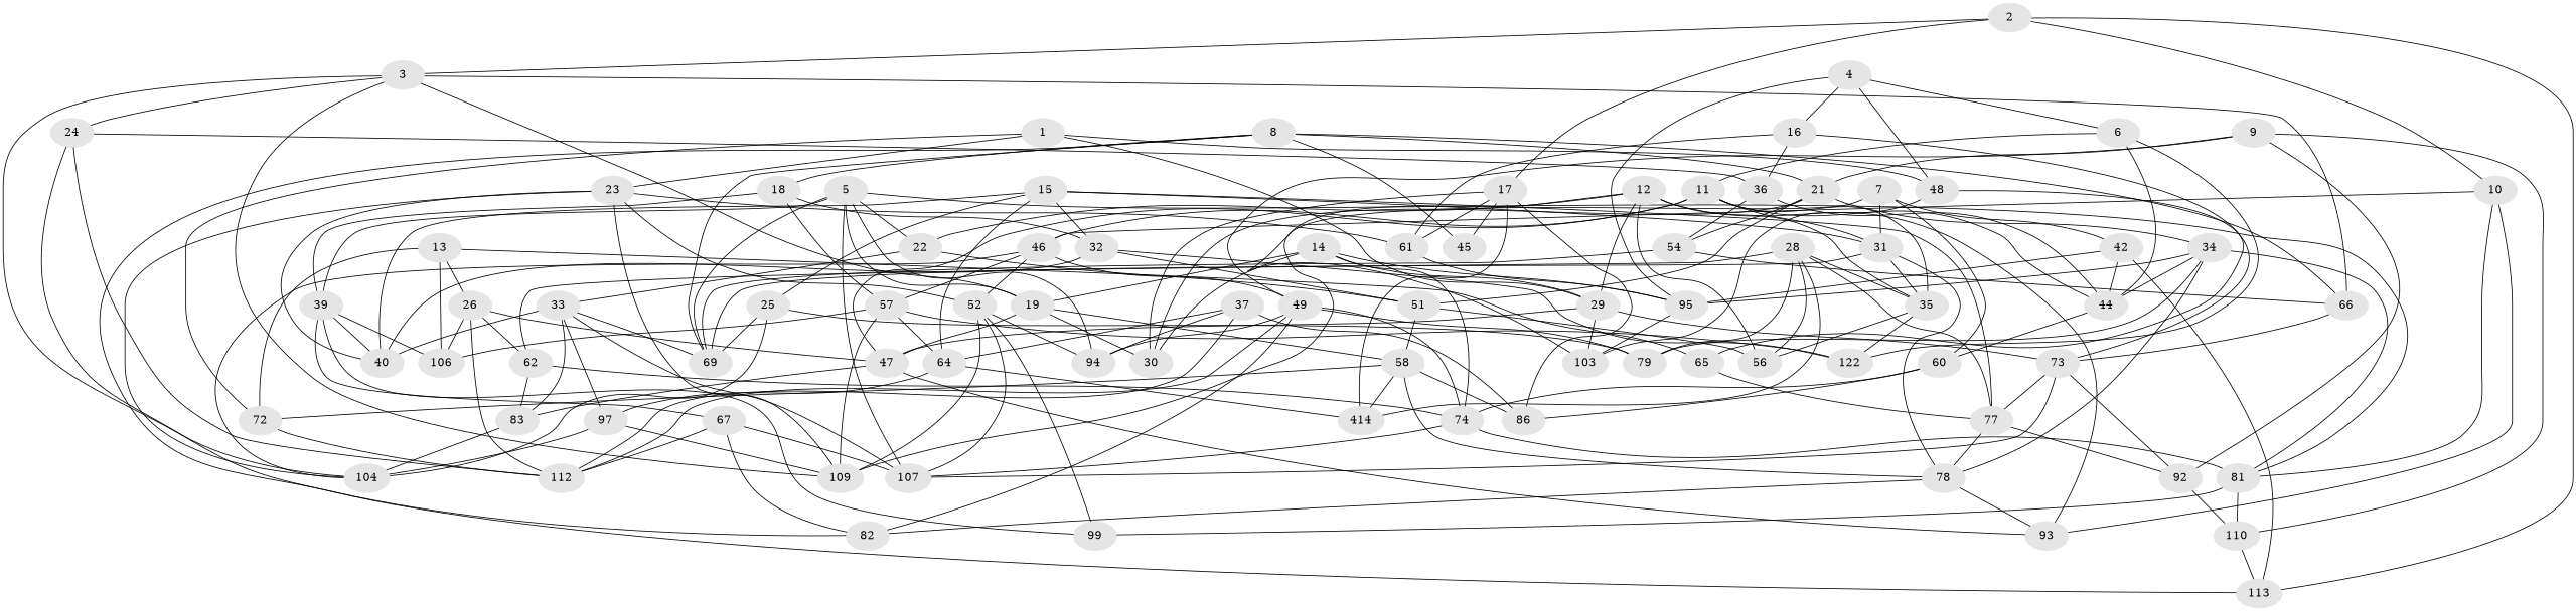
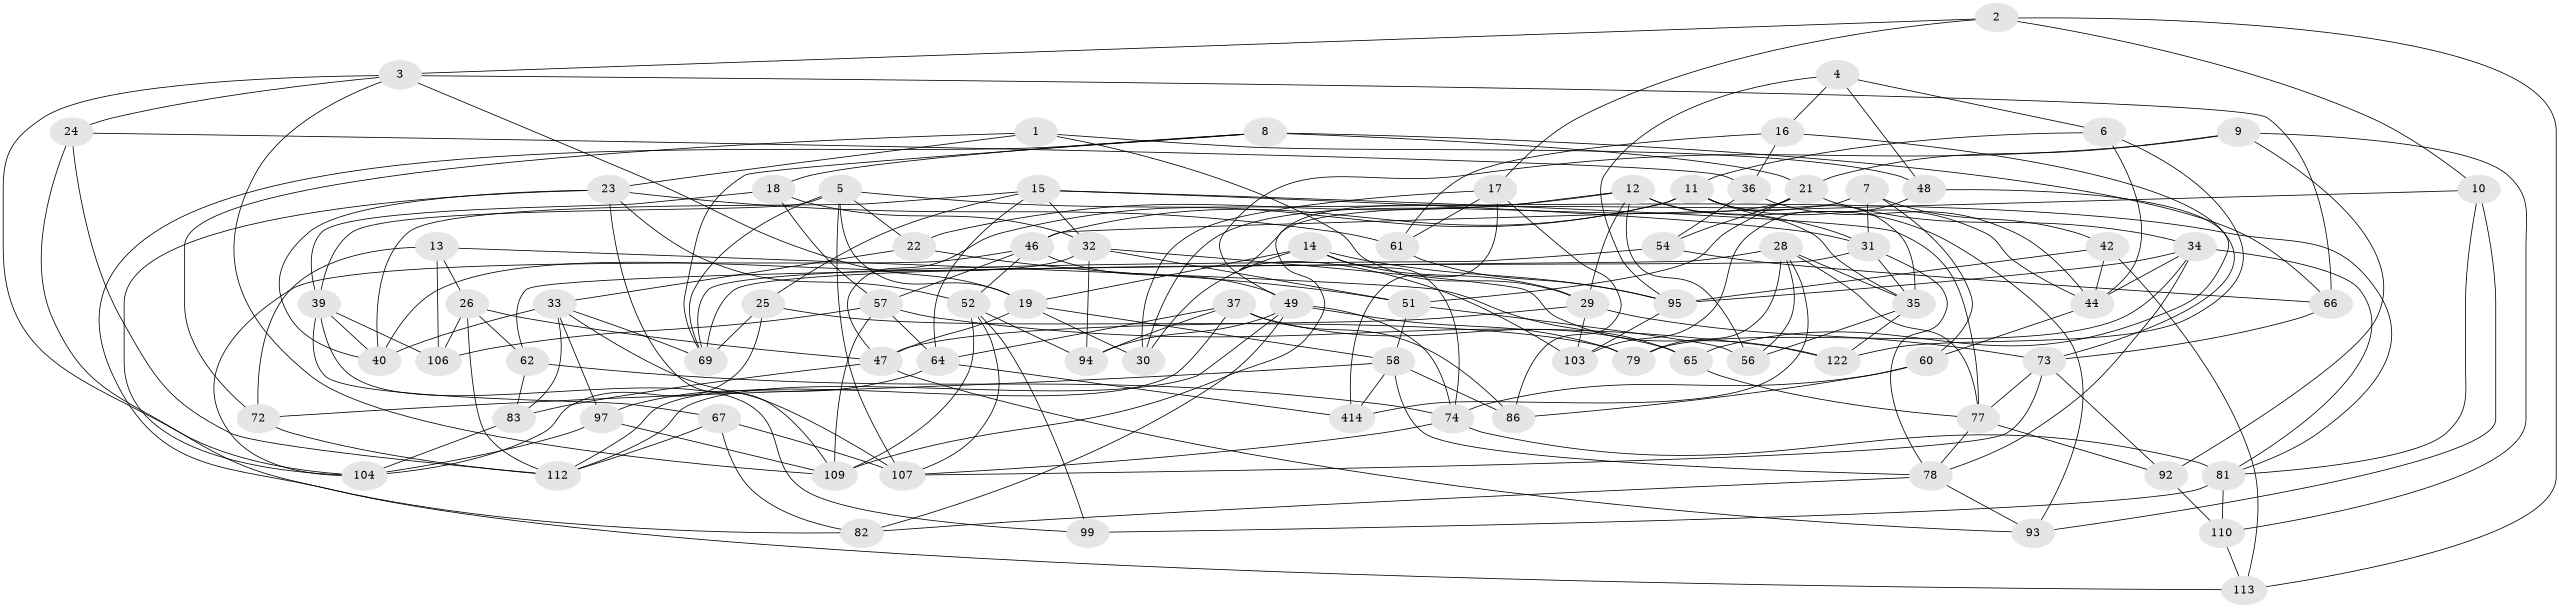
  graph {
    node [color=gray90 style=filled]
    23 [super="+59"]
    104 [super="+108"]
    109 [super="+118"]
    40
    61
    52 [super="+85"]
    1
    29 [super="+75"]
    48
    72
    47 [super="+84"]
    103
    73 [super="+120"]
    112 [super="+125"]
    3 [super="+123"]
    19 [super="+27"]
    24
    66
    2
    10
    17 [super="+98"]
    113
    81 [super="+91"]
    46 [super="+70"]
    93
-   45
    30
    86
    n29 [label=414]
    58 [super="+111"]
    36
    82
    4
    6
    16
    95 [super="+121"]
    11 [super="+116"]
    44 [super="+68"]
    122
    65
    5 [super="+96"]
    22
    39 [super="+76"]
    69 [super="+80"]
    107 [super="+115"]
    51 [super="+88"]
    33 [super="+102"]
    106
    99
    67
    110
    31 [super="+53"]
    35 [super="+117"]
    60
    78 [super="+105"]
    7
    42
    74 [super="+92"]
    8 [super="+124"]
    18
    21 [super="+43"]
    32 [super="+50"]
    57 [super="+119"]
    34 [super="+100"]
    54
    9
    n67 [label=92]
    49 [super="+55"]
    56
    83
    12 [super="+41"]
    26 [super="+71"]
    62
    13
    77 [super="+89"]
    14 [super="+87"]
    15 [super="+20"]
    25
    64 [super="+101"]
    79
    94
    97
    28 [super="+63"]
    37 [super="+38"]
    23 -- 104
    23 -- 109
    23 -- 40
    23 -- 61
    23 -- 52
    61 -- 95
    52 -- 109
    52 -- 107
    52 -- 99
    52 -- 94
    1 -- 23
    1 -- 29
    1 -- 48
    1 -- 72
    29 -- 47
    29 -- 103
    29 -- 73
    48 -- 103
    48 -- 73
    72 -- 112
    47 -- 93
    47 -- 83
    73 -- 107
    73 -- n67
    73 -- 77
    3 -- 104
    3 -- 109
    3 -- 19
    3 -- 24
    3 -- 66
    19 -- 47
    19 -- 30
    19 -- 58
    24 -- 112
    24 -- 36
    24 -- 82
    66 -- 73
    2 -- 3
    2 -- 10
    2 -- 17
    2 -- 113
    10 -- 81
    10 -- 46
    10 -- 93
    17 -- 61
-   17 -- 45
    17 -- 30
    17 -- 86
    17 -- n29
    81 -- 99
    81 -- 110
    46 -- 104
    46 -- 52
    46 -- 57
    46 -- 49
    58 -- 72
    58 -- 86
    58 -- n29
    58 -- 78
    36 -- 44
    36 -- 54
    4 -- 48
    4 -- 6
    4 -- 16
    4 -- 95
    6 -- 11
    6 -- 44
    6 -- 122
    16 -- 61
    16 -- 36
    16 -- 65
    95 -- 103
    11 -- 47
    11 -- 46
    11 -- 44
    11 -- 31
    11 -- 35
    44 -- 60
    65 -- 77
    5 -- 19
    5 -- 81
    5 -- 22
    5 -- 39
    5 -- 69
    5 -- 107
    22 -- 51
    22 -- 33
    39 -- 40
    39 -- 106
    39 -- 99
    39 -- 67
    51 -- 58
    51 -- 56
    33 -- 40
    33 -- 69
    33 -- 107
    33 -- 83
    33 -- 97
    67 -- 112
    67 -- 82
    67 -- 107
    110 -- 113
    31 -- 69
    31 -- 35
    31 -- 78
    35 -- 122
    35 -- 56
    60 -- 86
    60 -- 74
    78 -- 93
    78 -- 82
    7 -- 109
    7 -- 31
    7 -- 60
    7 -- 42
    42 -- 113
    42 -- 95
    42 -- 44
    74 -- 81
    74 -- 107
    8 -- 66
    8 -- 113
-   8 -- 45
    8 -- 69
    8 -- 18
    8 -- 21
    18 -- 39
    18 -- 32
    18 -- 57
    21 -- 30
    21 -- 51
    21 -- 34
    21 -- 54
    32 -- 40
    32 -- 122
    32 -- 51
-   5 -- 94
+   32 -- 94
    57 -- 109
    57 -- 122
    57 -- 106
    57 -- 64
    34 -- 81
    34 -- 95
    34 -- 44
    34 -- 78
    34 -- 79
    54 -- 66
    54 -- 69
    9 -- 110
    9 -- 21
    9 -- n67
    9 -- 49
    n67 -- 110
    49 -- 112
    49 -- 82
    49 -- 74
    49 -- 79
    49 -- 94
    83 -- 104
    12 -- 29
    12 -- 103
    12 -- 93
    12 -- 22
    12 -- 35
    12 -- 56
    26 -- 47
    26 -- 112
    26 -- 106
    26 -- 62
    62 -- 74
    62 -- 83
    13 -- 72
    13 -- 65
    13 -- 106
    13 -- 26
    77 -- 78
    77 -- n67
    14 -- 29
    14 -- 19
    14 -- 30
    14 -- 95
    14 -- 74
    15 -- 40
    15 -- 31
    15 -- 32
    15 -- 77
    15 -- 25
    15 -- 64
    25 -- 104
    25 -- 69
    25 -- 79
    64 -- n29
    64 -- 97
    97 -- 104
    97 -- 109
    28 -- n29
    28 -- 35
    28 -- 56
    28 -- 62
    28 -- 77
    28 -- 79
    37 -- 112
    37 -- 86
+   37 -- 65
    37 -- 64 [weight=2]
    37 -- 94
  }
